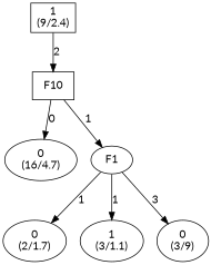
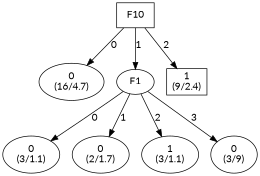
  digraph {
    fontname=Lato
    node [fontname=Lato shape=ellipse]
    edge [fontname=Lato]
    n1 [label="F10\n" shape=box]
    n2 [label="0\n(16/4.7)"]
    n3 [label="F1\n"]
    n4 [label="1\n(9/2.4)" shape=box]
+   n5 [label="0\n(3/1.1)"]
    n6 [label="0\n(2/1.7)"]
    n7 [label="1\n(3/1.1)"]
    n8 [label="0\n(3/9)"]
    n1 -> n2 [label=0]
    n1 -> n3 [label=1]
-   n4 -> n1 [label=2]
+   n1 -> n4 [label=2]
+   n3 -> n5 [label=0]
    n3 -> n6 [label=1]
-   n3 -> n7 [label=1]
+   n3 -> n7 [label=2]
    n3 -> n8 [label=3]
  }
